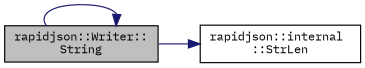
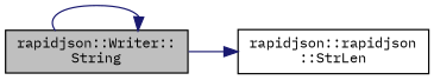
  digraph {
    rankdir=LR
    fontname="IBM Plex Mono"
    node [color=black fontname="IBM Plex Mono" fontsize=10 shape=record style=filled]
    edge [color=midnightblue fontname="IBM Plex Mono" fontsize=10 labelfontname=Helvetica labelfontsize=10 style=solid]
    n1 [fillcolor=grey75 fontcolor=black height=0.2 label="rapidjson::Writer::\lString" width=0.4]
-   n2 [fillcolor=white height=0.2 label="rapidjson::internal\l::StrLen" width=0.4]
+   n2 [fillcolor=white height=0.2 label="rapidjson::rapidjson\l::StrLen" width=0.4]
    n1 -> n1
    n1 -> n2
  }
